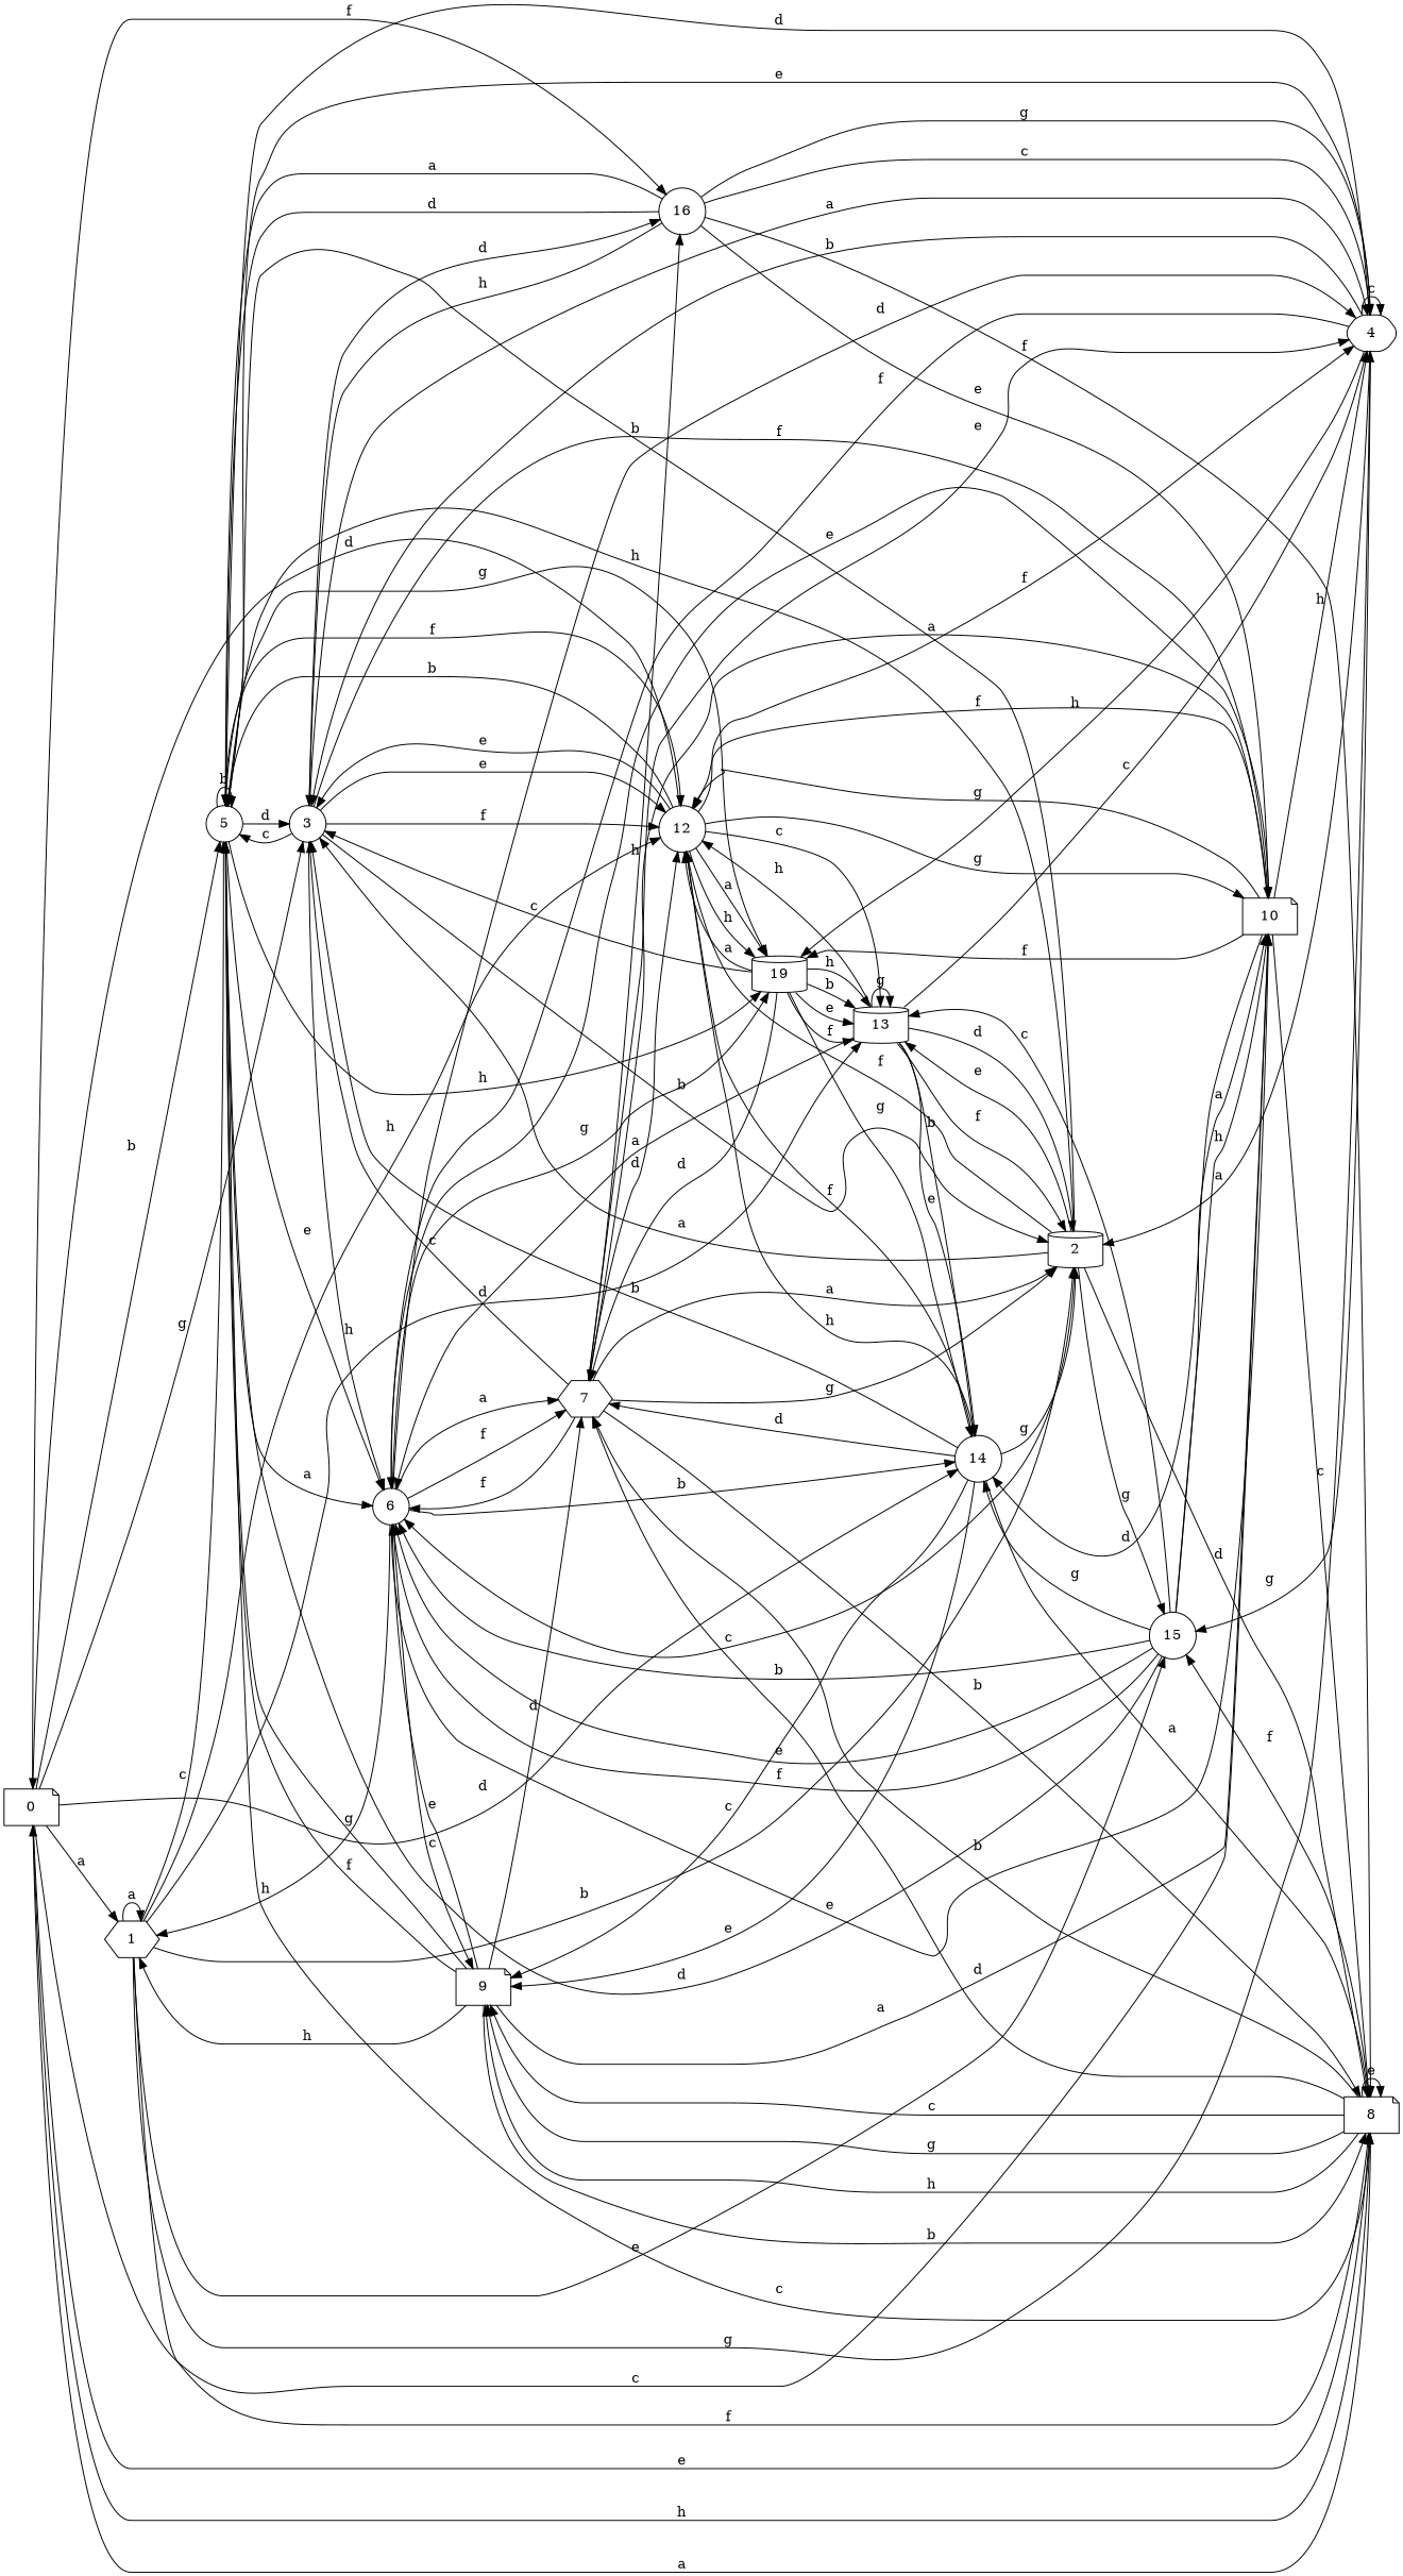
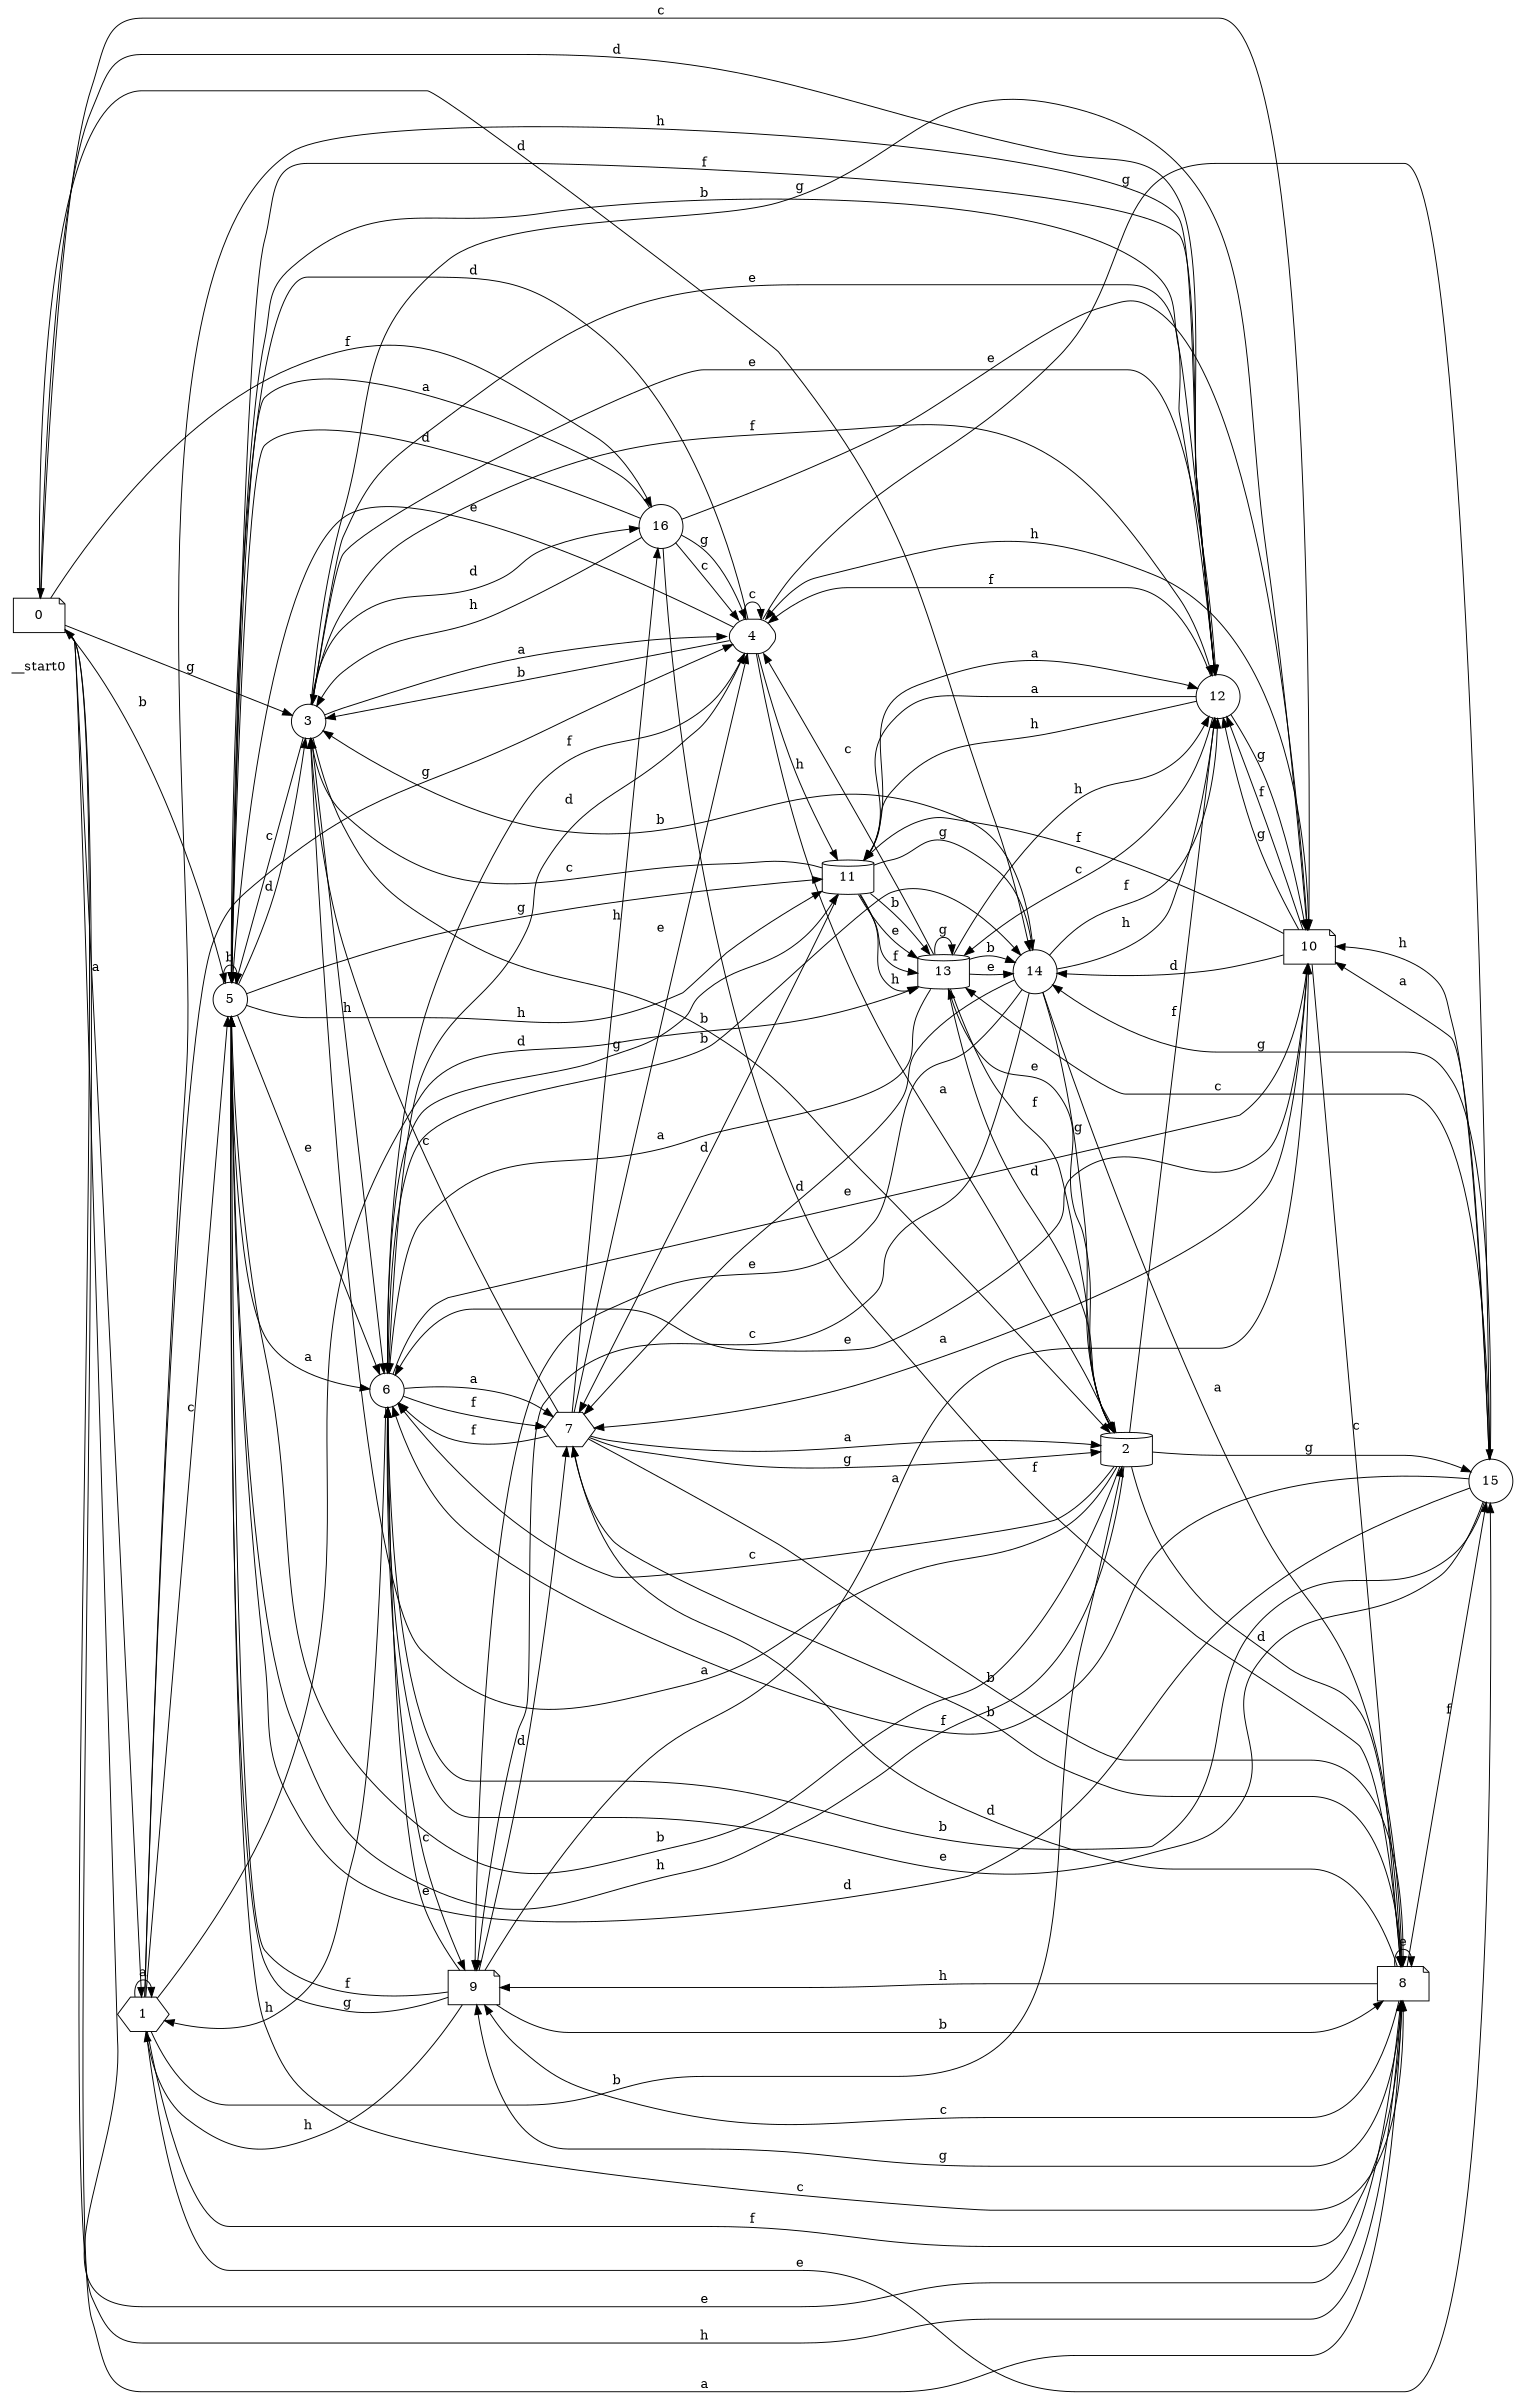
  digraph {
    rankdir=LR
    node [shape=circle color=black fillcolor=white style=filled]
+   __start0 [shape=none color="" fillcolor="" style=""]
    n2 [label=0 shape=note]
    n3 [label=1 shape=hexagon]
    n4 [label=3]
    n5 [label=5 style="rounded,filled"]
    n6 [label=8 shape=note]
    n7 [label=10 shape=note]
    n8 [label=14]
    n9 [label=16]
    n10 [label=2 shape=cylinder]
    n11 [label=4 shape=hexagon style="rounded,filled"]
    n12 [label=12 style="rounded,filled"]
    n13 [label=13 shape=cylinder style="rounded,filled"]
    n14 [label=15]
    n15 [label=6]
-   n16 [label=19 shape=cylinder]
+   n16 [label=11 shape=cylinder]
    n17 [label=7 shape=hexagon]
    n18 [label=9 shape=note style="rounded,filled"]
    n2 -> n3 [label=a]
    n2 -> n4 [label=g]
    n2 -> n5 [label=b]
    n2 -> n6 [label=e]
    n2 -> n6 [label=h]
    n2 -> n7 [label=c]
    n2 -> n8 [label=d]
    n2 -> n9 [label=f]
    n3 -> n3 [label=a]
    n3 -> n5 [label=c]
    n3 -> n6 [label=f]
    n3 -> n10 [label=b]
    n3 -> n11 [label=g]
    n3 -> n12 [label=h]
    n3 -> n13 [label=d]
    n3 -> n14 [label=e]
    n4 -> n5 [label=c]
-   n4 -> n7 [label=f]
+   n4 -> n7 [label=g]
    n4 -> n9 [label=d]
    n4 -> n10 [label=b]
    n4 -> n11 [label=a]
    n4 -> n12 [label=e]
    n4 -> n12 [label=f]
    n4 -> n15 [label=h]
    n5 -> n4 [label=d]
    n5 -> n5 [label=b]
    n5 -> n6 [label=c]
    n5 -> n12 [label=f]
    n5 -> n15 [label=a]
    n5 -> n15 [label=e]
    n5 -> n16 [label=g]
    n5 -> n16 [label=h]
    n6 -> n2 [label=a]
    n6 -> n6 [label=e]
    n6 -> n14 [label=f]
    n6 -> n17 [label=b]
    n6 -> n17 [label=d]
    n6 -> n18 [label=c]
    n6 -> n18 [label=g]
    n6 -> n18 [label=h]
    n7 -> n6 [label=c]
    n7 -> n8 [label=d]
    n7 -> n11 [label=h]
    n7 -> n12 [label=f]
    n7 -> n12 [label=g]
    n7 -> n15 [label=e]
    n7 -> n16 [label=f]
    n7 -> n17 [label=a]
    n8 -> n4 [label=b]
    n8 -> n6 [label=a]
    n8 -> n10 [label=g]
    n8 -> n12 [label=f]
    n8 -> n12 [label=h]
    n8 -> n17 [label=d]
    n8 -> n18 [label=c]
    n8 -> n18 [label=e]
    n9 -> n4 [label=h]
    n9 -> n5 [label=a]
    n9 -> n5 [label=d]
    n9 -> n6 [label=f]
    n9 -> n7 [label=e]
    n9 -> n11 [label=c]
    n9 -> n11 [label=g]
    n10 -> n4 [label=a]
    n10 -> n5 [label=b]
    n10 -> n5 [label=h]
    n10 -> n6 [label=d]
    n10 -> n12 [label=f]
    n10 -> n13 [label=e]
    n10 -> n14 [label=g]
    n10 -> n15 [label=c]
    n11 -> n4 [label=b]
    n11 -> n5 [label=d]
    n11 -> n5 [label=e]
    n11 -> n10 [label=a]
    n11 -> n11 [label=c]
    n11 -> n14 [label=g]
    n11 -> n15 [label=f]
    n11 -> n16 [label=h]
    n12 -> n2 [label=d]
    n12 -> n4 [label=e]
    n12 -> n5 [label=b]
    n12 -> n7 [label=g]
    n12 -> n11 [label=f]
    n12 -> n13 [label=c]
    n12 -> n16 [label=a]
    n12 -> n16 [label=h]
    n13 -> n8 [label=b]
    n13 -> n8 [label=e]
    n13 -> n10 [label=d]
    n13 -> n10 [label=f]
    n13 -> n11 [label=c]
    n13 -> n12 [label=h]
    n13 -> n13 [label=g]
    n13 -> n15 [label=a]
    n14 -> n5 [label=d]
    n14 -> n7 [label=a]
    n14 -> n7 [label=h]
    n14 -> n8 [label=g]
    n14 -> n13 [label=c]
    n14 -> n15 [label=b]
    n14 -> n15 [label=e]
    n14 -> n15 [label=f]
    n15 -> n3 [label=h]
    n15 -> n7 [label=e]
    n15 -> n8 [label=b]
    n15 -> n11 [label=d]
    n15 -> n16 [label=g]
    n15 -> n17 [label=a]
    n15 -> n17 [label=f]
    n15 -> n18 [label=c]
    n16 -> n4 [label=c]
    n16 -> n8 [label=g]
    n16 -> n12 [label=a]
    n16 -> n13 [label=b]
    n16 -> n13 [label=e]
    n16 -> n13 [label=f]
    n16 -> n13 [label=h]
    n16 -> n17 [label=d]
    n17 -> n4 [label=c]
    n17 -> n6 [label=b]
    n17 -> n9 [label=h]
    n17 -> n10 [label=a]
    n17 -> n10 [label=g]
    n17 -> n11 [label=e]
-   n17 -> n12 [label=d]
    n17 -> n15 [label=f]
    n18 -> n3 [label=h]
    n18 -> n5 [label=f]
    n18 -> n5 [label=g]
    n18 -> n6 [label=b]
    n18 -> n7 [label=a]
    n18 -> n15 [label=e]
    n18 -> n17 [label=d]
  }
